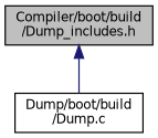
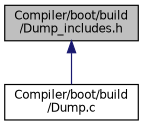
  digraph {
    node [color=black fontname=Helvetica fontsize=10 shape=record style=filled]
    n1 [fillcolor=grey75 fontcolor=black height=0.2 label="Compiler/boot/build\l/Dump_includes.h" width=0.4]
-   n2 [fillcolor=white height=0.2 label="Dump/boot/build\l/Dump.c" width=0.4]
+   n2 [fillcolor=white height=0.2 label="Compiler/boot/build\l/Dump.c" width=0.4]
    n1 -> n2 [color=midnightblue dir=back fontname=Helvetica fontsize=10 labelfontname=Helvetica labelfontsize=10 style=solid]
  }
